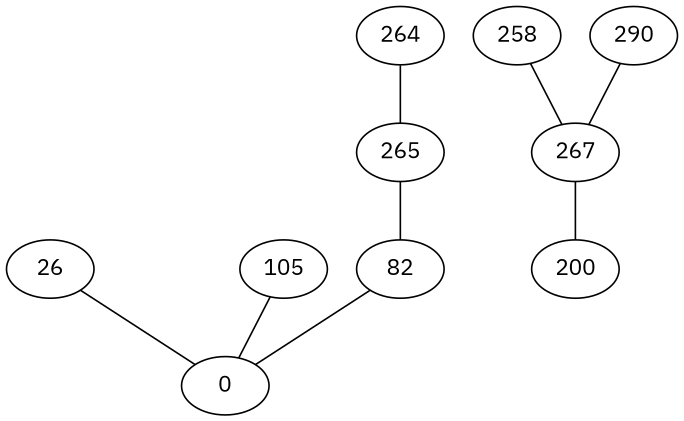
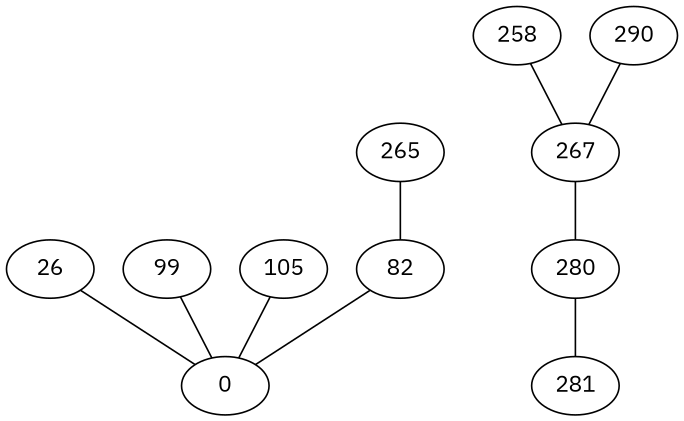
  strict graph {
    fontname="IBM Plex Sans"
    node [fontname="IBM Plex Sans"]
    edge [fontname="IBM Plex Sans"]
    n1 [label=26]
    0
+   99
    105
    82
    265
-   264
-   280 [label=200]
+   280
+   281
    267
    258
    290
    n1 -- 0
+   99 -- 0
    105 -- 0
    82 -- 0
    265 -- 82
-   264 -- 265
+   280 -- 281
    267 -- 280
    258 -- 267
    290 -- 267
  }
